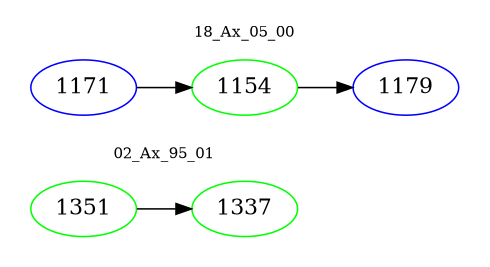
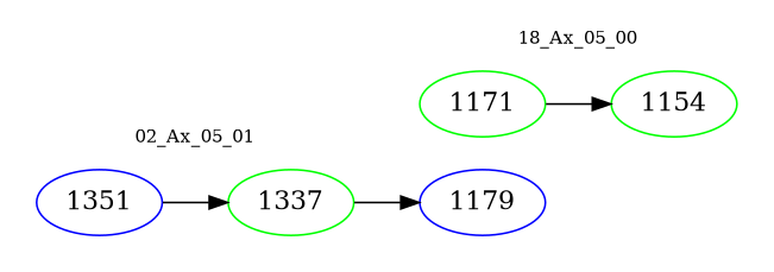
  digraph {
    rankdir=LR
    node [color=blue]
    edge [color=black]
-   n1 [color=green label=1351]
+   n1 [label=1351]
    n2 [color=green label=1337]
-   n3 [label=1171]
+   n3 [color=green label=1171]
    n4 [color=green label=1154]
    n5 [label=1179]
    subgraph cluster_1 {
      color=white
      fontsize=10
-     label="02_Ax_95_01"
+     label="02_Ax_05_01"
      n1
      n2
    }
    subgraph cluster_2 {
      color=white
      fontsize=10
      label="18_Ax_05_00"
      n3
      n4
      n5
    }
    n1 -> n2
    n3 -> n4
-   n4 -> n5
+   n2 -> n5
  }
